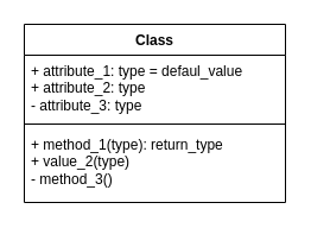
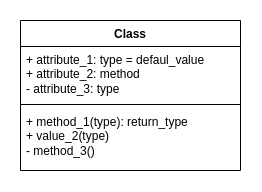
  <mxCell id="0" />
  <mxCell id="1" parent="0" />
  <mxCell id="2" value="Class" style="swimlane;fontStyle=1;align=center;verticalAlign=top;childLayout=stackLayout;horizontal=1;startSize=26;horizontalStack=0;resizeParent=1;resizeParentMax=0;resizeLast=0;collapsible=1;marginBottom=0;whiteSpace=wrap;html=1;" vertex="1" parent="1"><mxGeometry x="20" y="20" width="220" height="150" as="geometry" /></mxCell>
- <mxCell id="3" value="+ attribute_1: type = defaul_value&lt;div&gt;+ attribute_2: type&lt;/div&gt;&lt;div&gt;- attribute_3: type&lt;br&gt;&lt;/div&gt;" style="text;strokeColor=none;fillColor=none;align=left;verticalAlign=top;spacingLeft=4;spacingRight=4;overflow=hidden;rotatable=0;points=[[0,0.5],[1,0.5]];portConstraint=eastwest;whiteSpace=wrap;html=1;" vertex="1" parent="2"><mxGeometry y="26" width="220" height="54" as="geometry" /></mxCell>
+ <mxCell id="3" value="+ attribute_1: type = defaul_value&lt;div&gt;+ attribute_2: method&lt;/div&gt;&lt;div&gt;- attribute_3: type&lt;br&gt;&lt;/div&gt;" style="text;strokeColor=none;fillColor=none;align=left;verticalAlign=top;spacingLeft=4;spacingRight=4;overflow=hidden;rotatable=0;points=[[0,0.5],[1,0.5]];portConstraint=eastwest;whiteSpace=wrap;html=1;" vertex="1" parent="2"><mxGeometry y="26" width="220" height="54" as="geometry" /></mxCell>
  <mxCell id="4" value="" style="line;strokeWidth=1;fillColor=none;align=left;verticalAlign=middle;spacingTop=-1;spacingLeft=3;spacingRight=3;rotatable=0;labelPosition=right;points=[];portConstraint=eastwest;strokeColor=inherit;" vertex="1" parent="2"><mxGeometry y="80" width="220" height="8" as="geometry" /></mxCell>
  <mxCell id="5" value="+ method_1(type): return_type&lt;div&gt;+ value_2(type)&lt;/div&gt;&lt;div&gt;- method_3()&lt;br&gt;&lt;div&gt;&lt;br&gt;&lt;/div&gt;&lt;/div&gt;" style="text;strokeColor=none;fillColor=none;align=left;verticalAlign=top;spacingLeft=4;spacingRight=4;overflow=hidden;rotatable=0;points=[[0,0.5],[1,0.5]];portConstraint=eastwest;whiteSpace=wrap;html=1;" vertex="1" parent="2"><mxGeometry y="88" width="220" height="62" as="geometry" /></mxCell>
